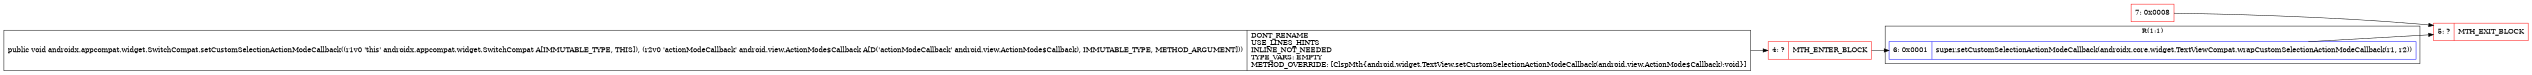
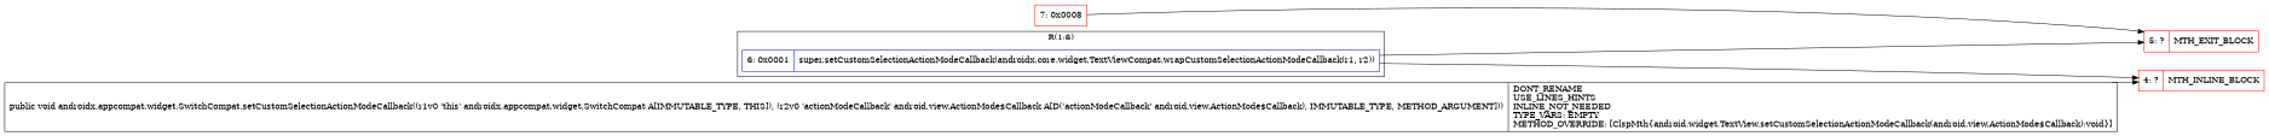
  digraph {
    rankdir=LR
    node [color=red shape=record]
    n1 [color=blue label="{6\:\ 0x0001|super.setCustomSelectionActionModeCallback(androidx.core.widget.TextViewCompat.wrapCustomSelectionActionModeCallback(r1, r2))\l}"]
    n2 [label="{5\:\ ?|MTH_EXIT_BLOCK\l}"]
    n3 [label="{7\:\ 0x0008}"]
-   n4 [label="{4\:\ ?|MTH_ENTER_BLOCK\l}"]
+   n4 [label="{4\:\ ?|MTH_INLINE_BLOCK\l}"]
    n5 [label="{public void androidx.appcompat.widget.SwitchCompat.setCustomSelectionActionModeCallback((r1v0 'this' androidx.appcompat.widget.SwitchCompat A[IMMUTABLE_TYPE, THIS]), (r2v0 'actionModeCallback' android.view.ActionMode$Callback A[D('actionModeCallback' android.view.ActionMode$Callback), IMMUTABLE_TYPE, METHOD_ARGUMENT]))  | DONT_RENAME\lUSE_LINES_HINTS\lINLINE_NOT_NEEDED\lTYPE_VARS: EMPTY\lMETHOD_OVERRIDE: [ClspMth\{android.widget.TextView.setCustomSelectionActionModeCallback(android.view.ActionMode$Callback):void\}]\l}" color=""]
    subgraph cluster_1 {
-     label="R(1:1)"
+     label="R(1:6)"
      n1
    }
    n1 -> n2
    n3 -> n2
-   n4 -> n1
+   n1 -> n4
    n5 -> n4
  }
